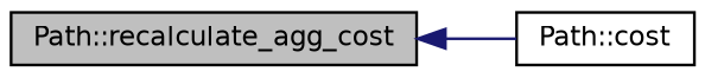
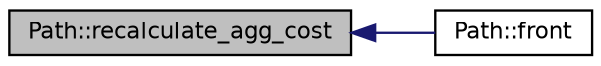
  digraph {
    rankdir=LR
    node [color=black fontname=Helvetica fontsize=10 shape=record style=filled]
    n1 [fillcolor=grey75 fontcolor=black height=0.2 label="Path::recalculate_agg_cost" width=0.4]
-   n2 [fillcolor=white height=0.2 label="Path::cost" width=0.4]
+   n2 [fillcolor=white height=0.2 label="Path::front" width=0.4]
    n1 -> n2 [color=midnightblue dir=back fontname=Helvetica fontsize=10 labelfontname=Helvetica labelfontsize=10 style=solid]
  }
